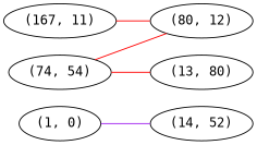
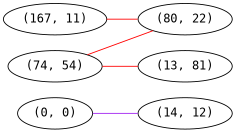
  graph {
    fontname="DejaVu Sans Mono"
    rankdir=LR
    node [fontname="DejaVu Sans Mono"]
    edge [color=red fontname="DejaVu Sans Mono" weight=1]
-   "(0, 0)" [label="(1, 0)"]
-   "(14, 12)" [label="(14, 52)"]
+   "(0, 0)"
+   "(14, 12)"
    "(167, 11)"
-   "(80, 12)"
+   "(80, 12)" [label="(80, 22)"]
    "(74, 54)"
-   "(13, 81)" [label="(13, 80)"]
+   "(13, 81)"
    "(0, 0)" -- "(14, 12)" [color=purple weight=4]
    "(167, 11)" -- "(80, 12)"
    "(74, 54)" -- "(80, 12)"
    "(74, 54)" -- "(13, 81)"
  }
